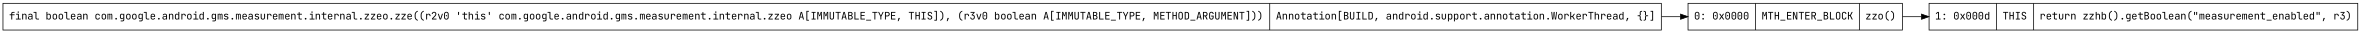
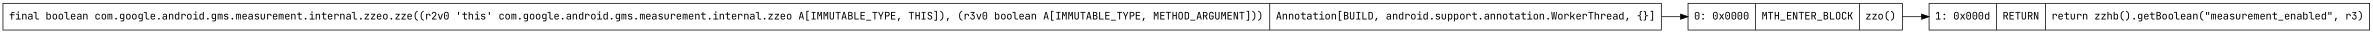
  digraph {
    rankdir=LR
    fontname="JetBrains Mono"
    node [shape=record fontname="JetBrains Mono"]
    edge [fontname="JetBrains Mono"]
    n1 [label="{0\:\ 0x0000|MTH_ENTER_BLOCK\l|zzo()\l}"]
-   n2 [label="{1\:\ 0x000d|THIS\l|return zzhb().getBoolean(\"measurement_enabled\", r3)\l}"]
+   n2 [label="{1\:\ 0x000d|RETURN\l|return zzhb().getBoolean(\"measurement_enabled\", r3)\l}"]
    n3 [label="{final boolean com.google.android.gms.measurement.internal.zzeo.zze((r2v0 'this' com.google.android.gms.measurement.internal.zzeo A[IMMUTABLE_TYPE, THIS]), (r3v0 boolean A[IMMUTABLE_TYPE, METHOD_ARGUMENT]))  | Annotation[BUILD, android.support.annotation.WorkerThread, \{\}]\l}"]
    n1 -> n2
    n3 -> n1
  }
